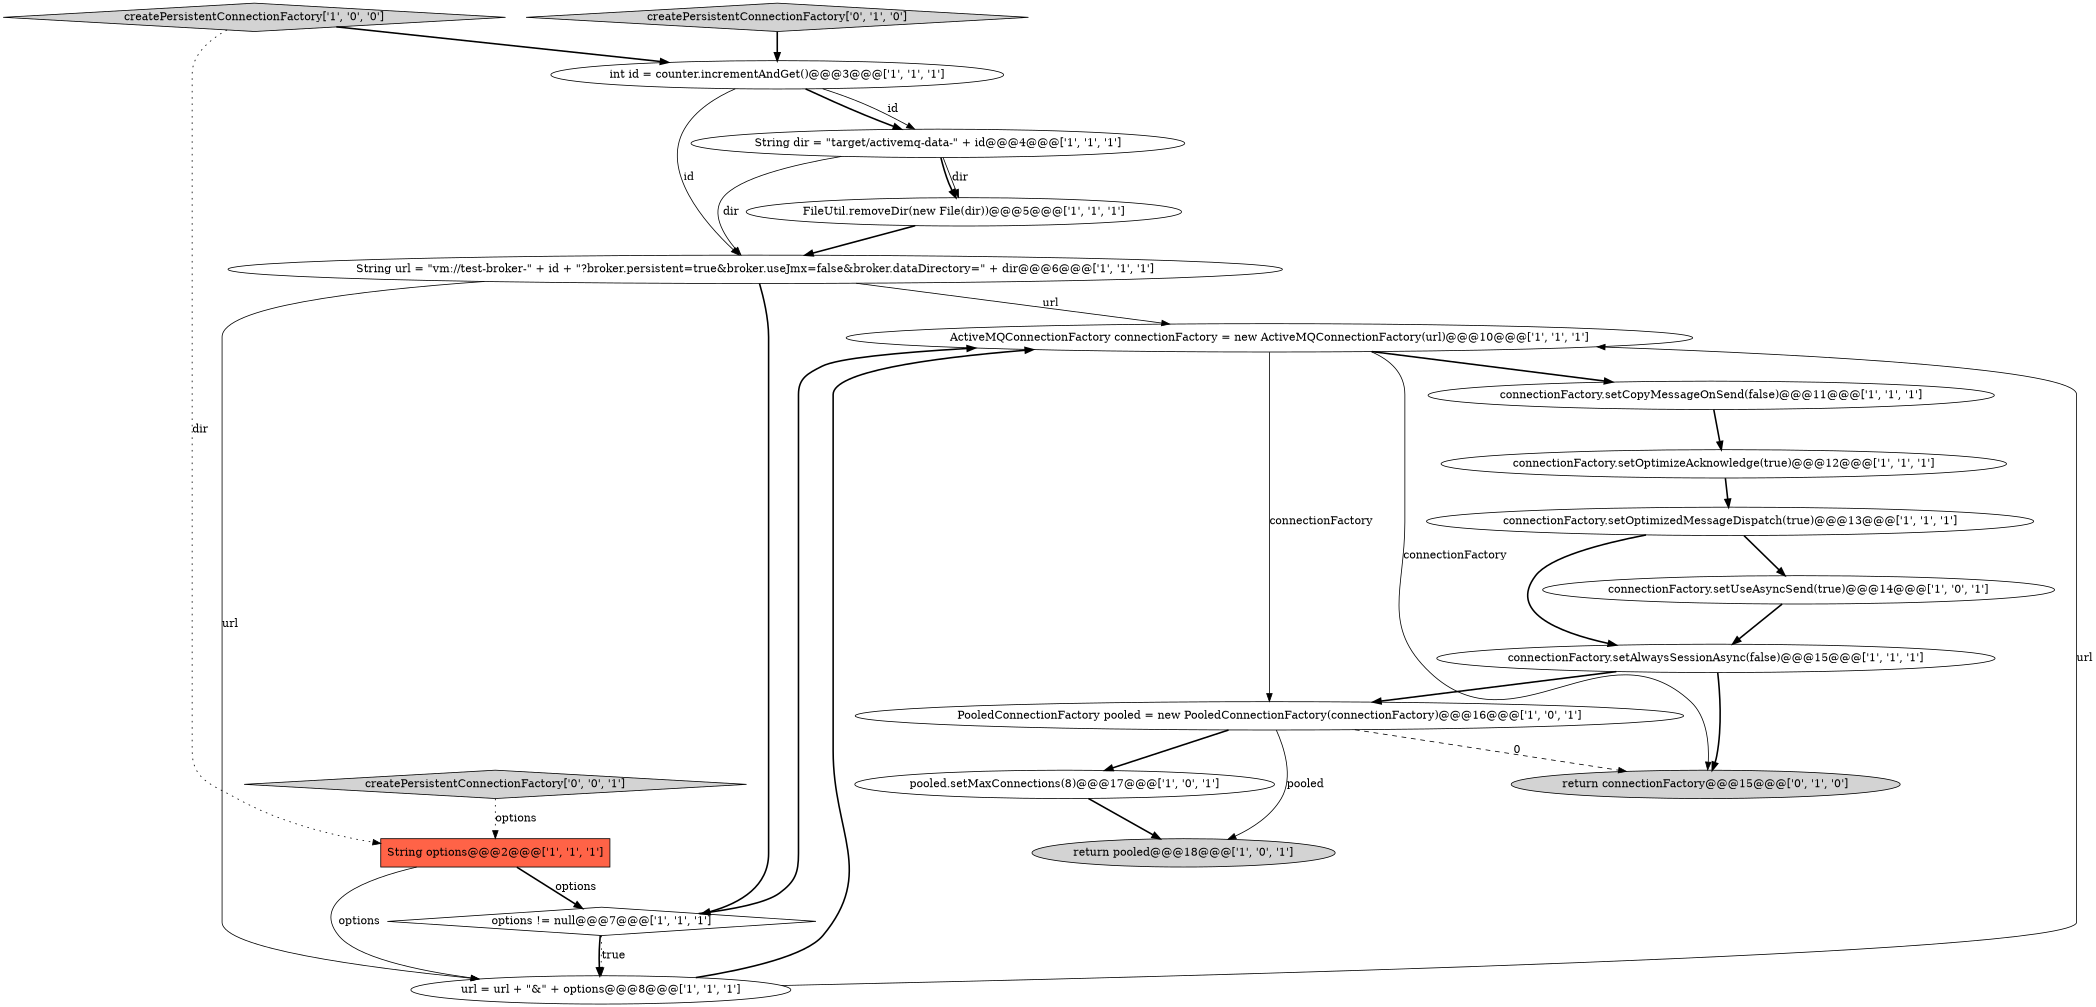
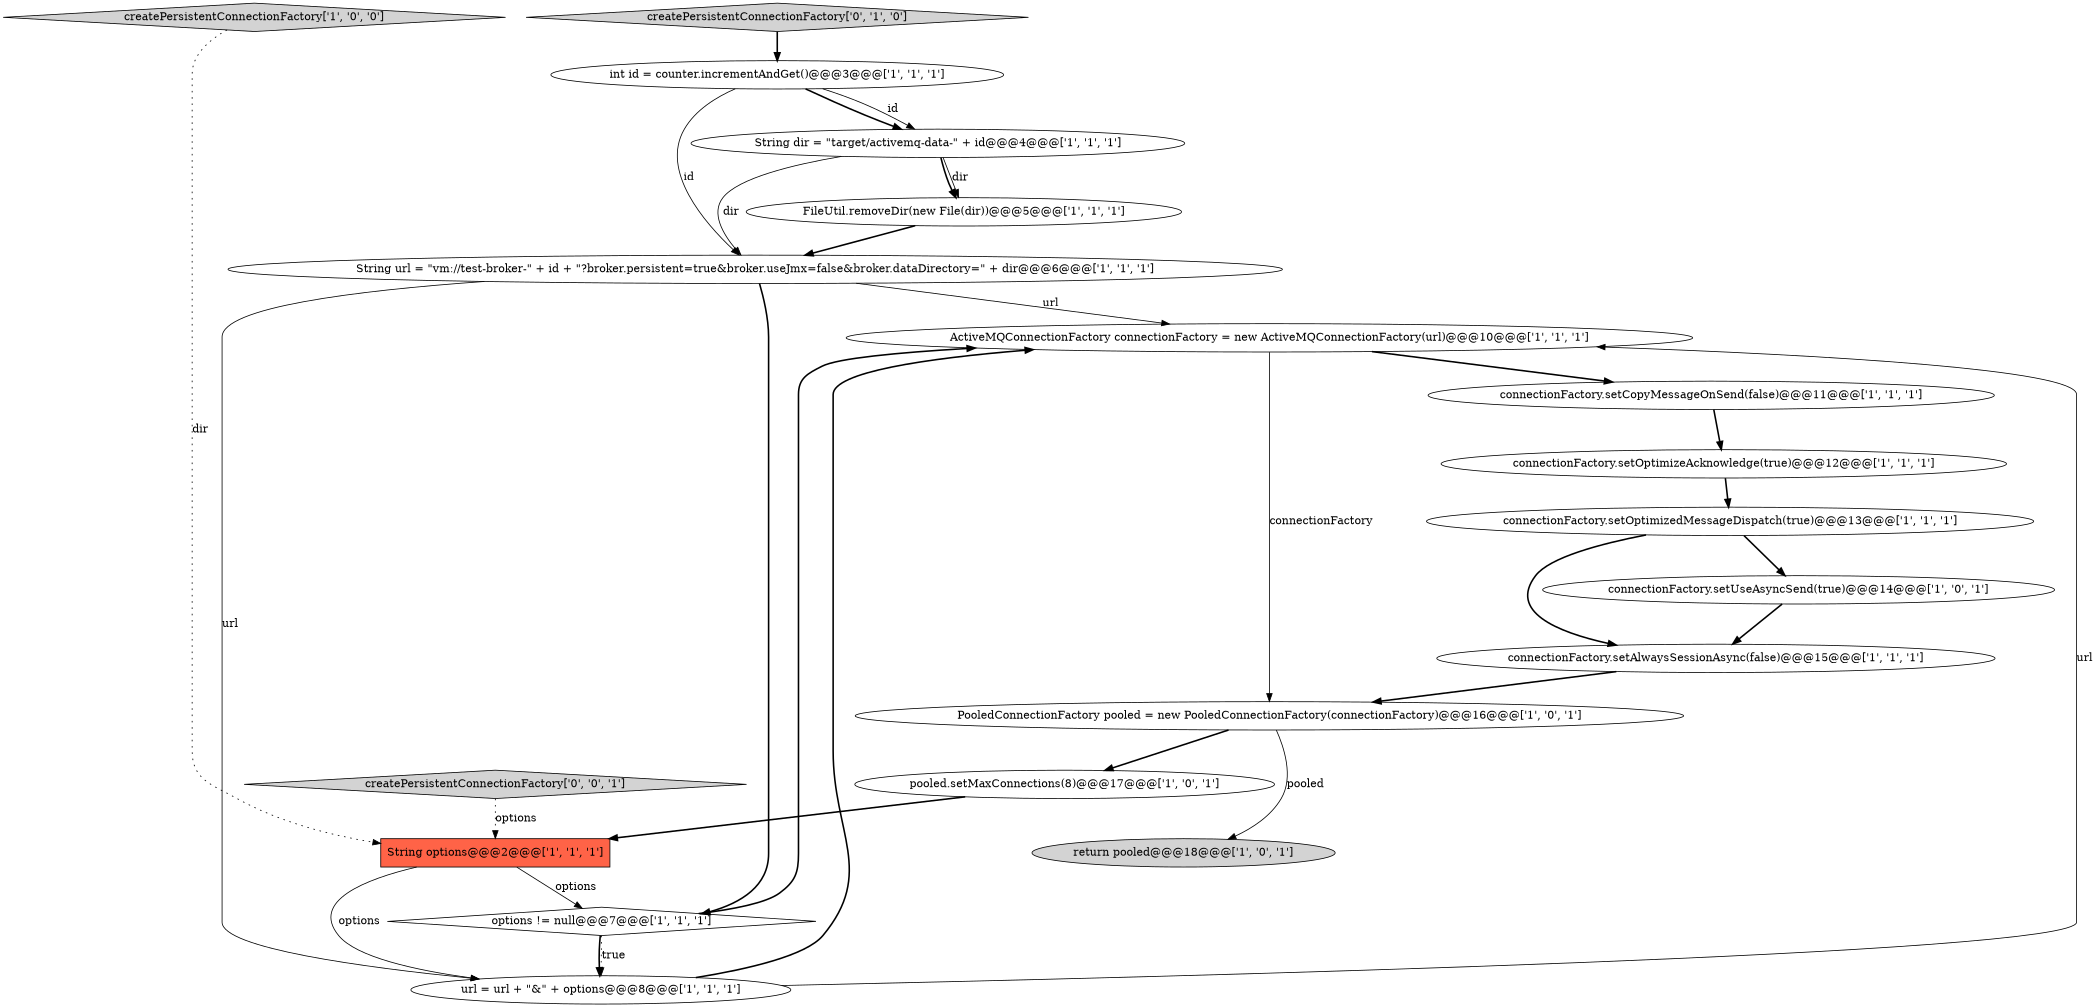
  digraph {
    node [fillcolor=white shape=ellipse style=filled]
    edge [style=bold]
-   n1 [fillcolor=lightgray label="return connectionFactory@@@15@@@['0', '1', '0']"]
    n2 [label="options != null@@@7@@@['1', '1', '1']" shape=diamond]
    n3 [label="url = url + \"&\" + options@@@8@@@['1', '1', '1']"]
    n4 [label="ActiveMQConnectionFactory connectionFactory = new ActiveMQConnectionFactory(url)@@@10@@@['1', '1', '1']"]
    n5 [label="PooledConnectionFactory pooled = new PooledConnectionFactory(connectionFactory)@@@16@@@['1', '0', '1']"]
    n6 [label="connectionFactory.setCopyMessageOnSend(false)@@@11@@@['1', '1', '1']"]
    n7 [label="int id = counter.incrementAndGet()@@@3@@@['1', '1', '1']"]
    n8 [label="String dir = \"target/activemq-data-\" + id@@@4@@@['1', '1', '1']"]
    n9 [label="String url = \"vm://test-broker-\" + id + \"?broker.persistent=true&broker.useJmx=false&broker.dataDirectory=\" + dir@@@6@@@['1', '1', '1']"]
    n10 [label="FileUtil.removeDir(new File(dir))@@@5@@@['1', '1', '1']"]
    n11 [fillcolor=lightgray label="createPersistentConnectionFactory['0', '0', '1']" shape=diamond]
    n12 [fillcolor=tomato label="String options@@@2@@@['1', '1', '1']" shape=box]
    n13 [fillcolor=lightgray label="return pooled@@@18@@@['1', '0', '1']"]
    n14 [label="connectionFactory.setUseAsyncSend(true)@@@14@@@['1', '0', '1']"]
    n15 [label="connectionFactory.setAlwaysSessionAsync(false)@@@15@@@['1', '1', '1']"]
    n16 [label="connectionFactory.setOptimizeAcknowledge(true)@@@12@@@['1', '1', '1']"]
    n17 [label="connectionFactory.setOptimizedMessageDispatch(true)@@@13@@@['1', '1', '1']"]
    n18 [label="pooled.setMaxConnections(8)@@@17@@@['1', '0', '1']"]
    n19 [fillcolor=lightgray label="createPersistentConnectionFactory['1', '0', '0']" shape=diamond]
    n20 [fillcolor=lightgray label="createPersistentConnectionFactory['0', '1', '0']" shape=diamond]
    n2 -> n3 [label=true style=dotted]
    n2 -> n3
    n2 -> n4
    n3 -> n4
    n3 -> n4 [label=url style=solid]
-   n4 -> n1 [label=connectionFactory style=solid]
    n4 -> n5 [label=connectionFactory style=solid]
    n4 -> n6
-   n5 -> n1 [label=0 style=dashed]
    n5 -> n13 [label=pooled style=solid]
    n5 -> n18
    n6 -> n16
    n7 -> n8
    n7 -> n8 [label=id style=solid]
    n7 -> n9 [label=id style=solid]
    n8 -> n9 [label=dir style=solid]
    n8 -> n10 [label=dir style=solid]
    n8 -> n10
    n9 -> n2
    n9 -> n3 [label=url style=solid]
    n9 -> n4 [label=url style=solid]
    n10 -> n9
    n11 -> n12 [label=options style=dotted]
-   n12 -> n2 [label=options]
+   n12 -> n2 [label=options style=solid]
    n12 -> n3 [label=options style=solid]
    n14 -> n15
-   n15 -> n1
    n15 -> n5
    n16 -> n17
    n17 -> n14
    n17 -> n15
-   n18 -> n13
-   n19 -> n7
+   n18 -> n12
    n19 -> n12 [label=dir style=dotted]
    n20 -> n7
  }
